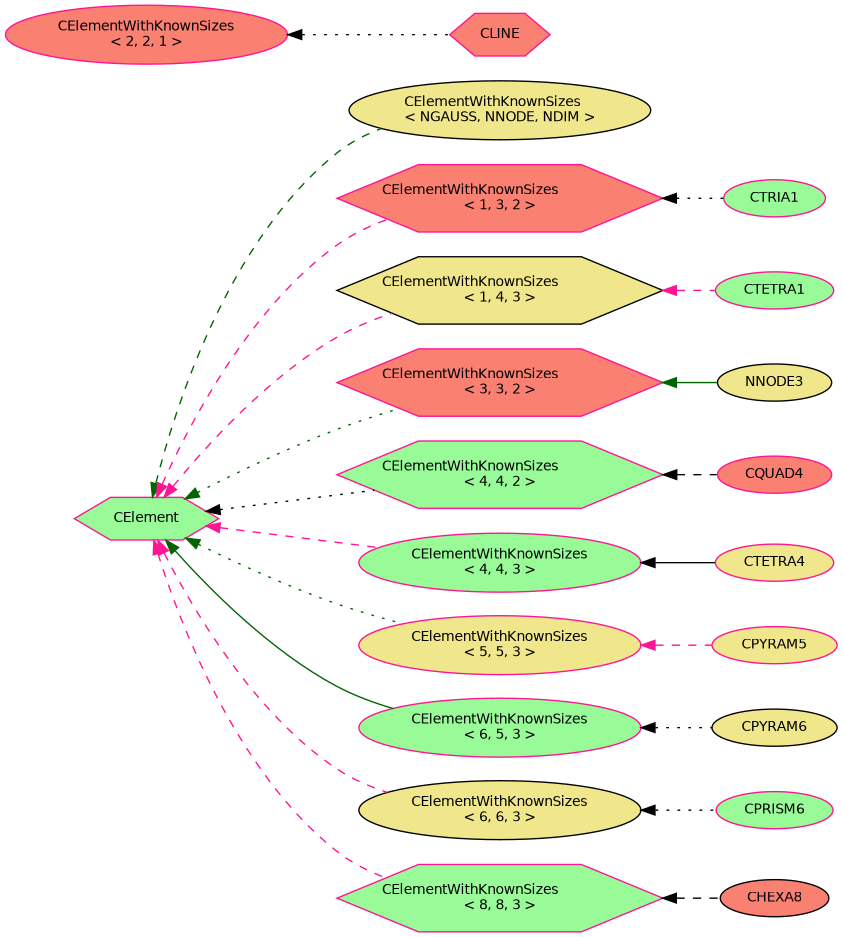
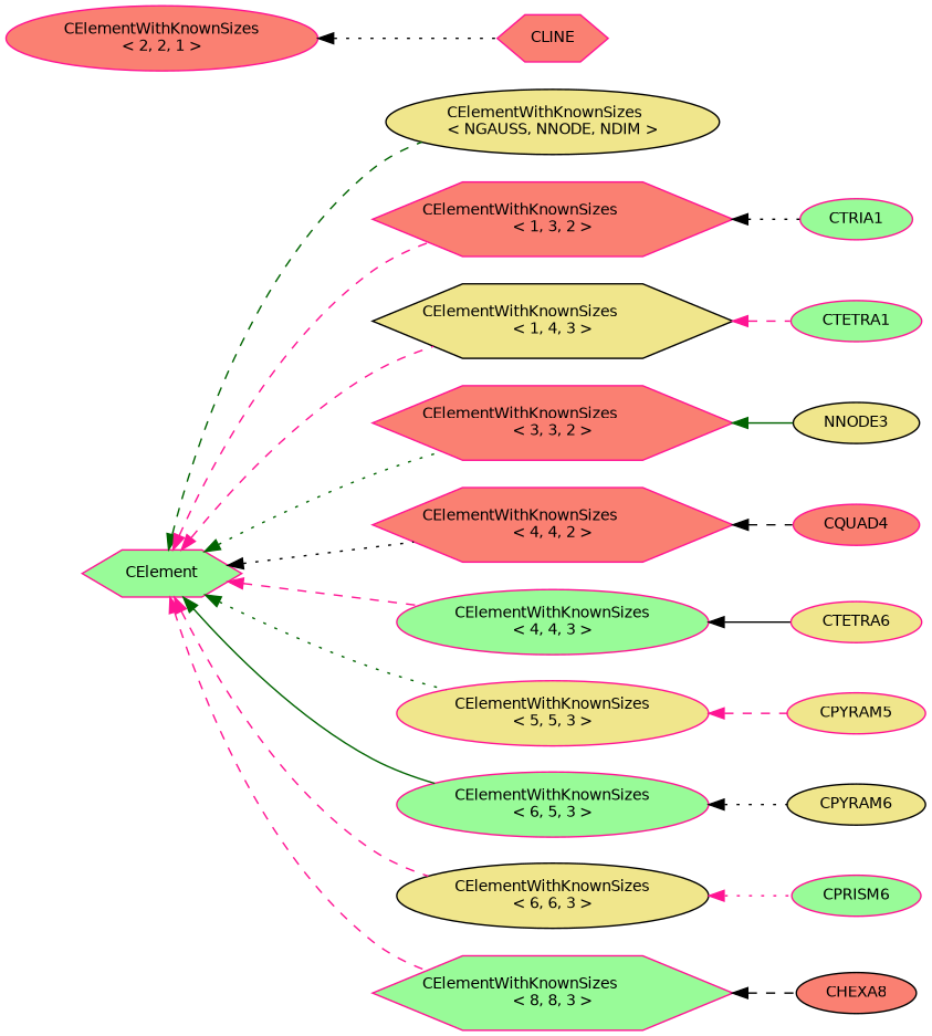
  digraph {
    rankdir=LR
    node [color=deeppink fillcolor=palegreen fontname=Helvetica fontsize=10 shape=ellipse style=filled]
    edge [color=black dir=back fontname=Helvetica fontsize=10 labelfontname=Helvetica labelfontsize=10 style=dashed]
    n1 [height=0.2 label=CElement shape=hexagon width=0.4]
    n2 [color=black fillcolor=khaki height=0.2 label="CElementWithKnownSizes\l\< NGAUSS, NNODE, NDIM \>" width=0.4]
    n3 [fillcolor=salmon height=0.2 label="CElementWithKnownSizes\l\< 1, 3, 2 \>" shape=hexagon width=0.4]
    n4 [color=black fillcolor=khaki height=0.2 label="CElementWithKnownSizes\l\< 1, 4, 3 \>" shape=hexagon width=0.4]
    n5 [fillcolor=salmon height=0.2 label="CElementWithKnownSizes\l\< 3, 3, 2 \>" shape=hexagon width=0.4]
-   n6 [height=0.2 label="CElementWithKnownSizes\l\< 4, 4, 2 \>" shape=hexagon width=0.4]
+   n6 [fillcolor=salmon height=0.2 label="CElementWithKnownSizes\l\< 4, 4, 2 \>" shape=hexagon width=0.4]
    n7 [height=0.2 label="CElementWithKnownSizes\l\< 4, 4, 3 \>" width=0.4]
    n8 [fillcolor=khaki height=0.2 label="CElementWithKnownSizes\l\< 5, 5, 3 \>" width=0.4]
    n9 [height=0.2 label="CElementWithKnownSizes\l\< 6, 5, 3 \>" width=0.4]
    n10 [color=black fillcolor=khaki height=0.2 label="CElementWithKnownSizes\l\< 6, 6, 3 \>" width=0.4]
    n11 [height=0.2 label="CElementWithKnownSizes\l\< 8, 8, 3 \>" shape=hexagon width=0.4]
    n12 [height=0.2 label=CTRIA1 width=0.4]
    n13 [height=0.2 label=CTETRA1 width=0.4]
    n14 [fillcolor=salmon height=0.2 label="CElementWithKnownSizes\l\< 2, 2, 1 \>" width=0.4]
    n15 [fillcolor=salmon height=0.2 label=CLINE shape=hexagon width=0.4]
    n16 [color=black fillcolor=khaki height=0.2 label=NNODE3 width=0.4]
    n17 [fillcolor=salmon height=0.2 label=CQUAD4 width=0.4]
-   n18 [fillcolor=khaki height=0.2 label=CTETRA4 width=0.4]
+   n18 [fillcolor=khaki height=0.2 label=CTETRA6 width=0.4]
    n19 [fillcolor=khaki height=0.2 label=CPYRAM5 width=0.4]
    n20 [color=black fillcolor=khaki height=0.2 label=CPYRAM6 width=0.4]
    n21 [height=0.2 label=CPRISM6 width=0.4]
    n22 [color=black fillcolor=salmon height=0.2 label=CHEXA8 width=0.4]
    n1 -> n2 [color=darkgreen]
    n1 -> n3 [color=deeppink]
    n1 -> n4 [color=deeppink]
    n1 -> n5 [color=darkgreen style=dotted]
    n1 -> n6 [style=dotted]
    n1 -> n7 [color=deeppink]
    n1 -> n8 [color=darkgreen style=dotted]
    n1 -> n9 [color=darkgreen style=solid]
    n1 -> n10 [color=deeppink]
    n1 -> n11 [color=deeppink]
    n3 -> n12 [style=dotted]
    n4 -> n13 [color=deeppink]
    n5 -> n16 [color=darkgreen style=solid]
    n6 -> n17
    n7 -> n18 [style=solid]
    n8 -> n19 [color=deeppink]
    n9 -> n20 [style=dotted]
-   n10 -> n21 [style=dotted]
+   n10 -> n21 [color=deeppink style=dotted]
    n11 -> n22
    n14 -> n15 [style=dotted]
  }
